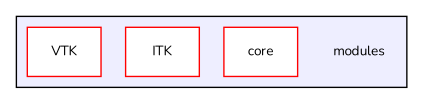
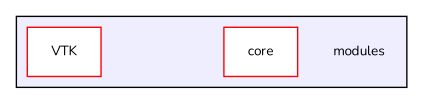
  digraph {
    compound=true
    fontname=Nunito
    node [fontname=Nunito fontsize=10 shape=box color=red fillcolor=white style=filled]
    n1 [label=modules shape=plaintext color="" fillcolor="" style=""]
    n2 [label=core]
-   n3 [label=ITK]
    n4 [label=VTK]
    subgraph cluster_1 {
      bgcolor="#eeeeff"
      pencolor=black
      n1
      n2
-     n3
      n4
    }
  }
